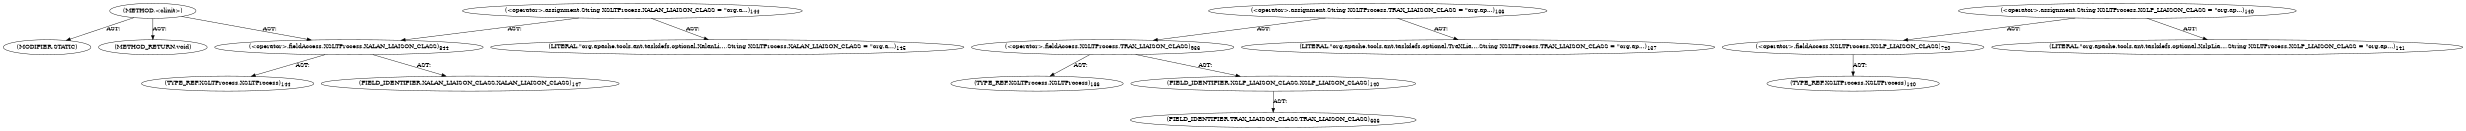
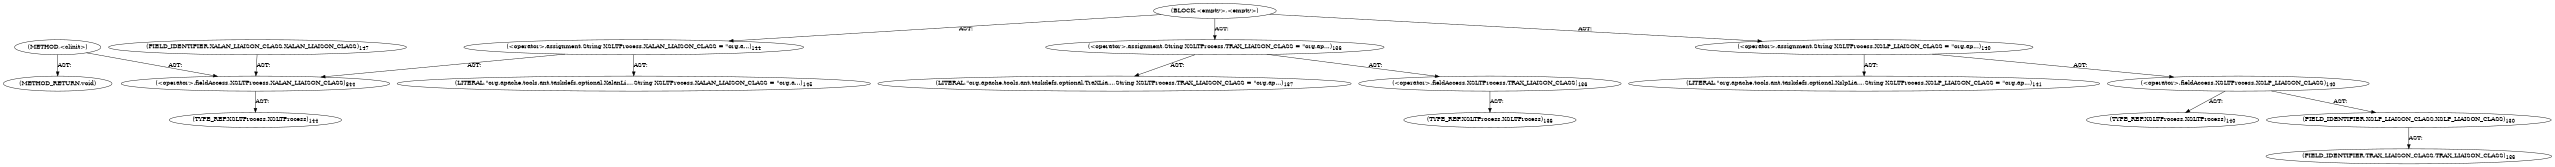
  digraph {
    n1 [label=<(METHOD,&lt;clinit&gt;)>]
-   n2 [label=<(MODIFIER,STATIC)>]
    n3 [label=<(METHOD_RETURN,void)>]
    n4 [label=<(&lt;operator&gt;.fieldAccess,XSLTProcess.XALAN_LIAISON_CLASS)<SUB>844</SUB>>]
+   n5 [label=<(BLOCK,&lt;empty&gt;,&lt;empty&gt;)>]
    n6 [label=<(&lt;operator&gt;.assignment,String XSLTProcess.TRAX_LIAISON_CLASS = &quot;org.ap...)<SUB>136</SUB>>]
    n7 [label=<(&lt;operator&gt;.assignment,String XSLTProcess.XSLP_LIAISON_CLASS = &quot;org.ap...)<SUB>140</SUB>>]
    n8 [label=<(&lt;operator&gt;.assignment,String XSLTProcess.XALAN_LIAISON_CLASS = &quot;org.a...)<SUB>144</SUB>>]
-   n9 [label=<(&lt;operator&gt;.fieldAccess,XSLTProcess.TRAX_LIAISON_CLASS)<SUB>936</SUB>>]
+   n9 [label=<(&lt;operator&gt;.fieldAccess,XSLTProcess.TRAX_LIAISON_CLASS)<SUB>136</SUB>>]
    n10 [label=<(LITERAL,&quot;org.apache.tools.ant.taskdefs.optional.TraXLia...,String XSLTProcess.TRAX_LIAISON_CLASS = &quot;org.ap...)<SUB>137</SUB>>]
-   n11 [label=<(&lt;operator&gt;.fieldAccess,XSLTProcess.XSLP_LIAISON_CLASS)<SUB>740</SUB>>]
+   n11 [label=<(&lt;operator&gt;.fieldAccess,XSLTProcess.XSLP_LIAISON_CLASS)<SUB>140</SUB>>]
    n12 [label=<(LITERAL,&quot;org.apache.tools.ant.taskdefs.optional.XslpLia...,String XSLTProcess.XSLP_LIAISON_CLASS = &quot;org.ap...)<SUB>141</SUB>>]
    n13 [label=<(LITERAL,&quot;org.apache.tools.ant.taskdefs.optional.XalanLi...,String XSLTProcess.XALAN_LIAISON_CLASS = &quot;org.a...)<SUB>145</SUB>>]
    n14 [label=<(TYPE_REF,XSLTProcess,XSLTProcess)<SUB>136</SUB>>]
-   n15 [label=<(FIELD_IDENTIFIER,TRAX_LIAISON_CLASS,TRAX_LIAISON_CLASS)<SUB>636</SUB>>]
+   n15 [label=<(FIELD_IDENTIFIER,TRAX_LIAISON_CLASS,TRAX_LIAISON_CLASS)<SUB>136</SUB>>]
    n16 [label=<(TYPE_REF,XSLTProcess,XSLTProcess)<SUB>140</SUB>>]
-   n17 [label=<(FIELD_IDENTIFIER,XSLP_LIAISON_CLASS,XSLP_LIAISON_CLASS)<SUB>140</SUB>>]
+   n17 [label=<(FIELD_IDENTIFIER,XSLP_LIAISON_CLASS,XSLP_LIAISON_CLASS)<SUB>130</SUB>>]
    n18 [label=<(TYPE_REF,XSLTProcess,XSLTProcess)<SUB>144</SUB>>]
    n19 [label=<(FIELD_IDENTIFIER,XALAN_LIAISON_CLASS,XALAN_LIAISON_CLASS)<SUB>147</SUB>>]
-   n1 -> n2 [label="AST: "]
    n1 -> n3 [label="AST: "]
    n1 -> n4 [label="AST: "]
    n4 -> n18 [label="AST: "]
-   n4 -> n19 [label="AST: "]
+   n19 -> n4 [label="AST: "]
+   n5 -> n6 [label="AST: "]
+   n5 -> n7 [label="AST: "]
+   n5 -> n8 [label="AST: "]
    n6 -> n9 [label="AST: "]
    n6 -> n10 [label="AST: "]
    n7 -> n11 [label="AST: "]
    n7 -> n12 [label="AST: "]
    n8 -> n4 [label="AST: "]
    n8 -> n13 [label="AST: "]
    n9 -> n14 [label="AST: "]
    n11 -> n16 [label="AST: "]
-   n9 -> n17 [label="AST: "]
+   n11 -> n17 [label="AST: "]
    n17 -> n15 [label="AST: "]
  }
